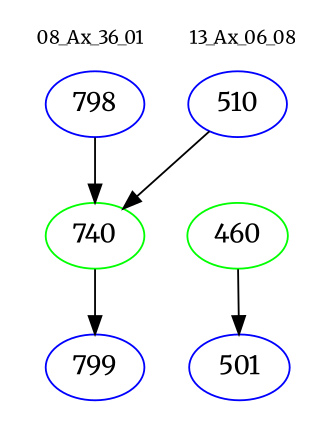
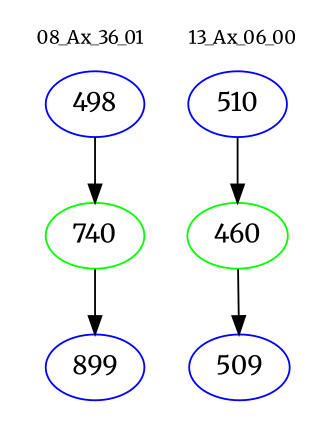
  digraph {
    fontname=Merriweather
    node [color=blue fontname=Merriweather]
    edge [color=black fontname=Merriweather]
-   n1 [label=798]
+   n1 [label=498]
    n2 [color=green label=740]
-   n3 [label=799]
+   n3 [label=899]
    n4 [label=510]
    n5 [color=green label=460]
-   n6 [label=501]
+   n6 [label=509]
    subgraph cluster_1 {
      color=white
      fontsize=10
      label="08_Ax_36_01"
      n1
      n2
      n3
    }
    subgraph cluster_2 {
      color=white
      fontsize=10
-     label="13_Ax_06_08"
+     label="13_Ax_06_00"
      n4
      n5
      n6
    }
    n1 -> n2
    n2 -> n3
-   n4 -> n2
+   n4 -> n5
    n5 -> n6
  }
